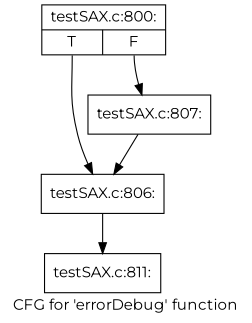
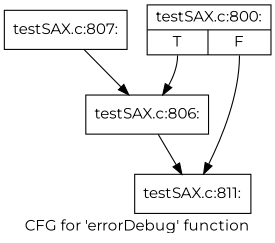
  digraph {
    fontname=Montserrat
    label="CFG for 'errorDebug' function"
    node [fontname=Montserrat shape=record]
    edge [fontname=Montserrat]
    n1 [label="{testSAX.c:800:|{<s0>T|<s1>F}}"]
    n2 [label="{testSAX.c:806:}"]
    n3 [label="{testSAX.c:807:}"]
    n4 [label="{testSAX.c:811:}"]
    n1 -> n2 [tailport=s0]
-   n1 -> n3 [tailport=s1]
+   n1 -> n4 [tailport=s1]
    n2 -> n4
    n3 -> n2
  }
